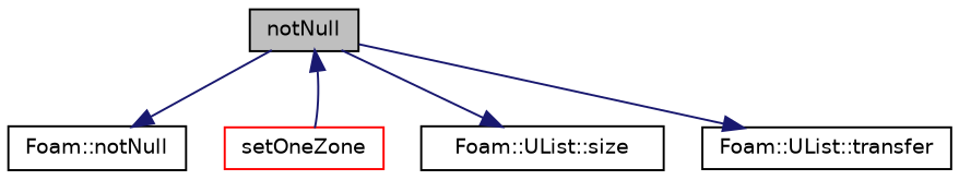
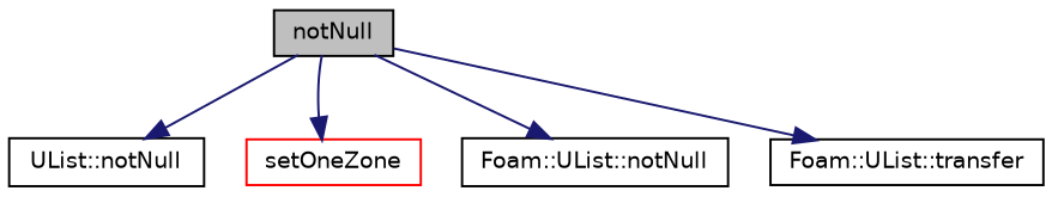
  digraph {
    rankdir=TB
    node [color=black fontname=Helvetica fontsize=10 shape=record]
    edge [color=midnightblue fontname=Helvetica fontsize=10 labelfontname=Helvetica labelfontsize=10 style=solid]
    n1 [fillcolor=grey75 fontcolor=black height=0.2 label=notNull style=filled width=0.4]
-   n2 [height=0.2 label="Foam::notNull" width=0.4]
+   n2 [height=0.2 label="UList::notNull" width=0.4]
    n3 [color=red height=0.2 label=setOneZone width=0.4]
-   n4 [height=0.2 label="Foam::UList::size" width=0.4]
+   n4 [height=0.2 label="Foam::UList::notNull" width=0.4]
    n5 [height=0.2 label="Foam::UList::transfer" width=0.4]
    n1 -> n2
-   n3 -> n1
+   n1 -> n3
    n1 -> n4
    n1 -> n5
  }
